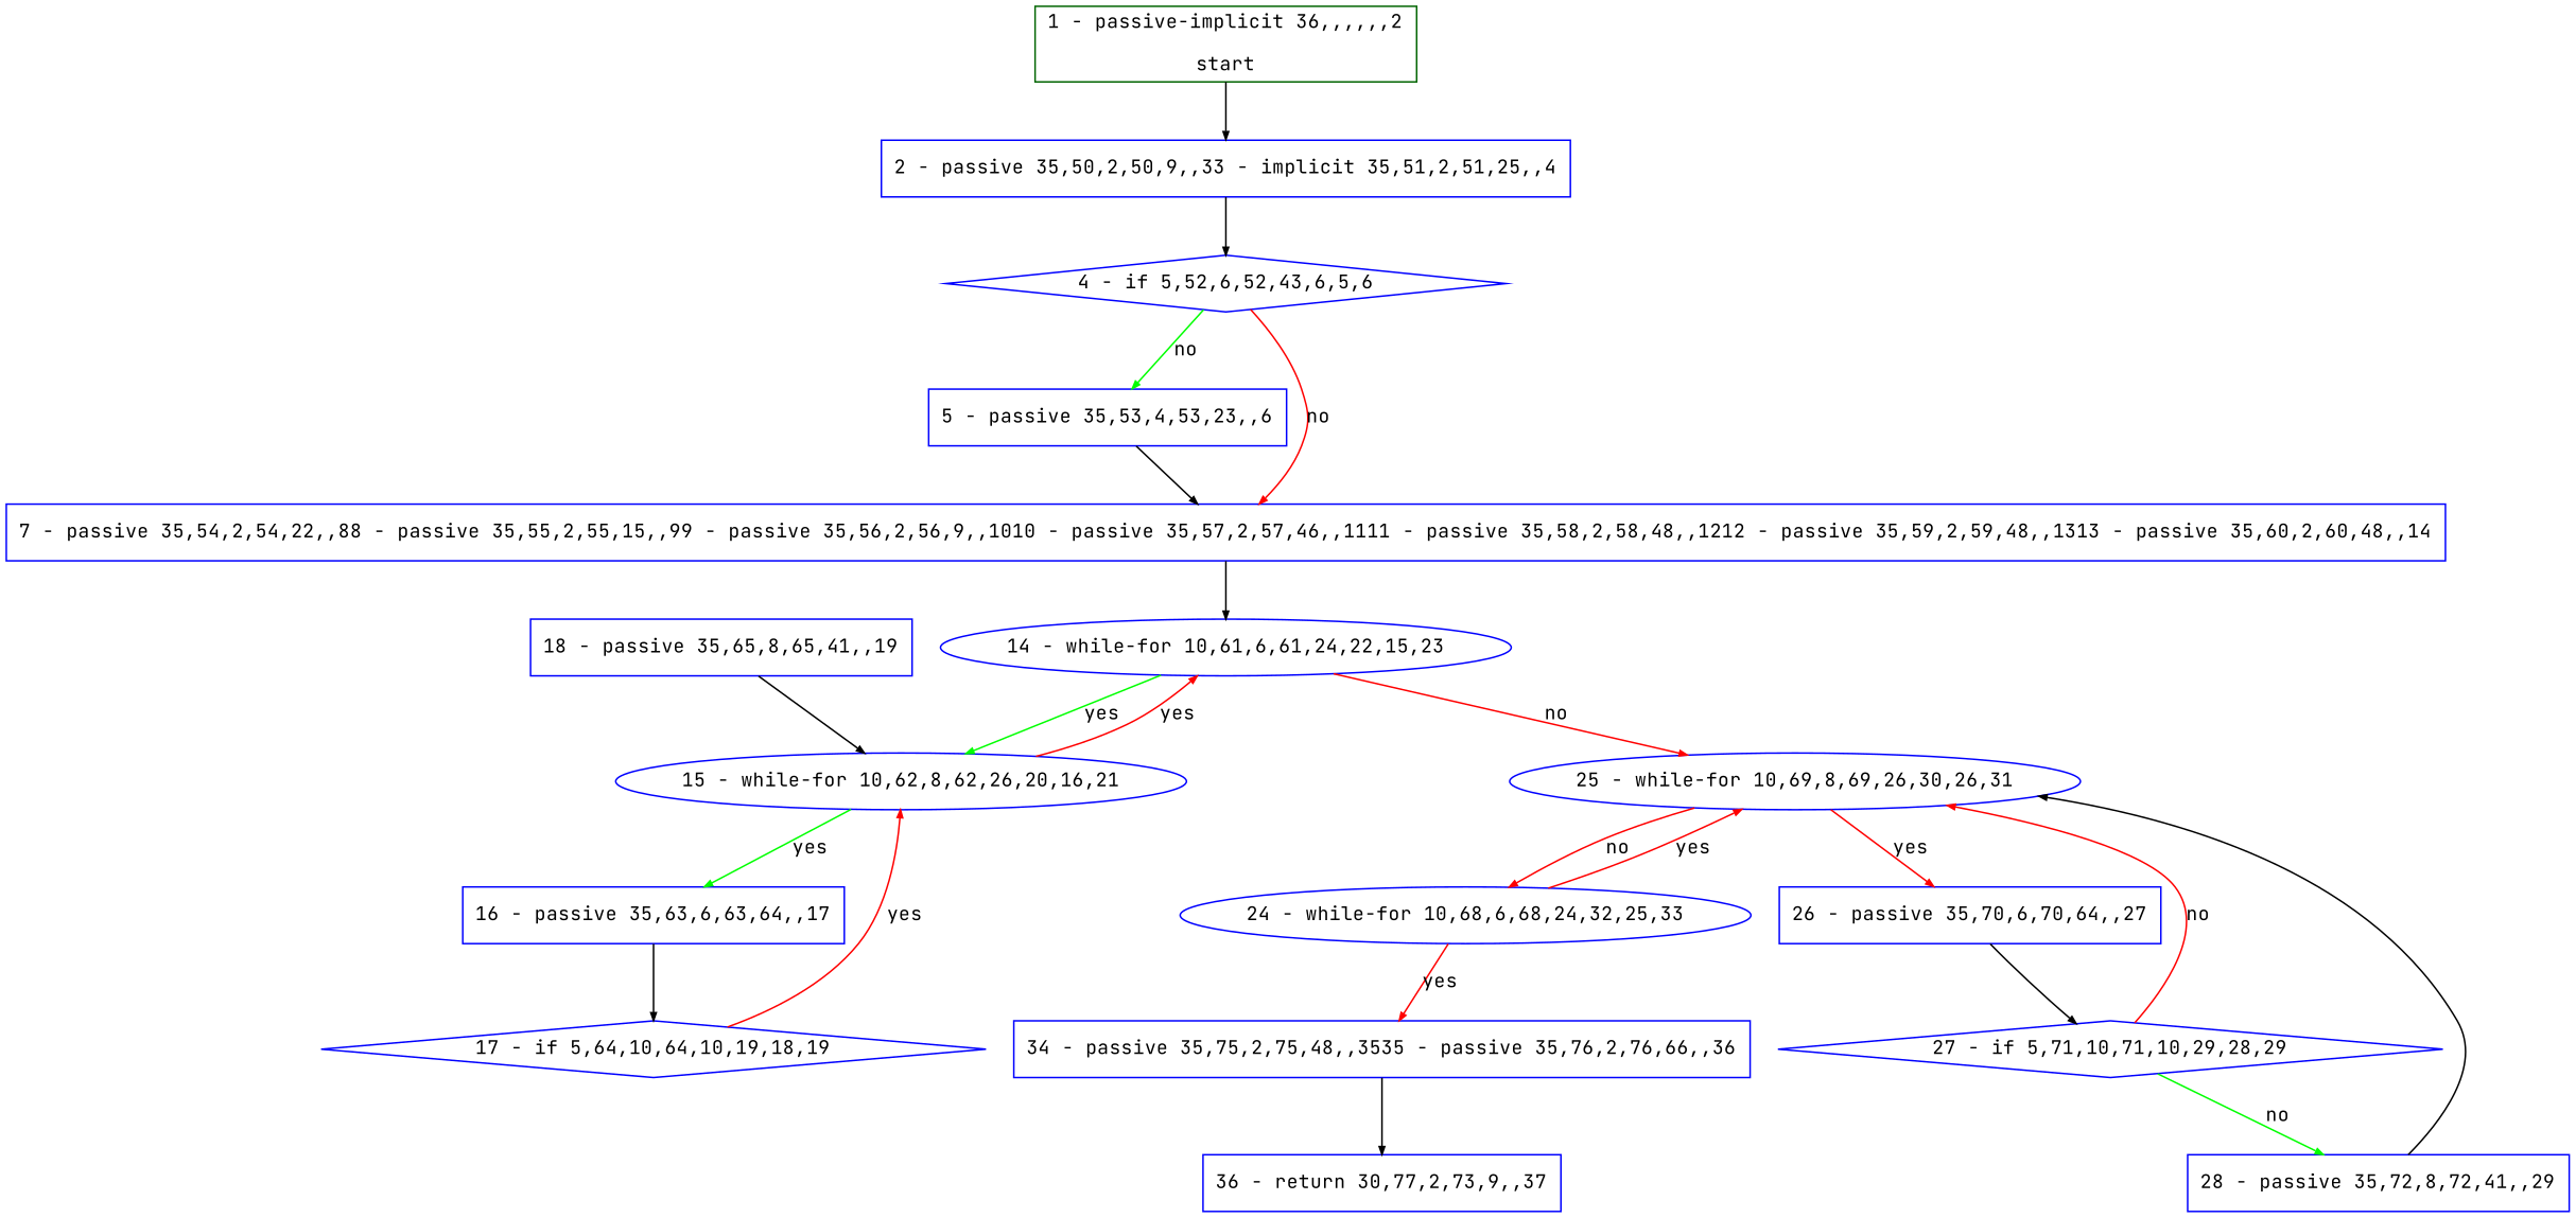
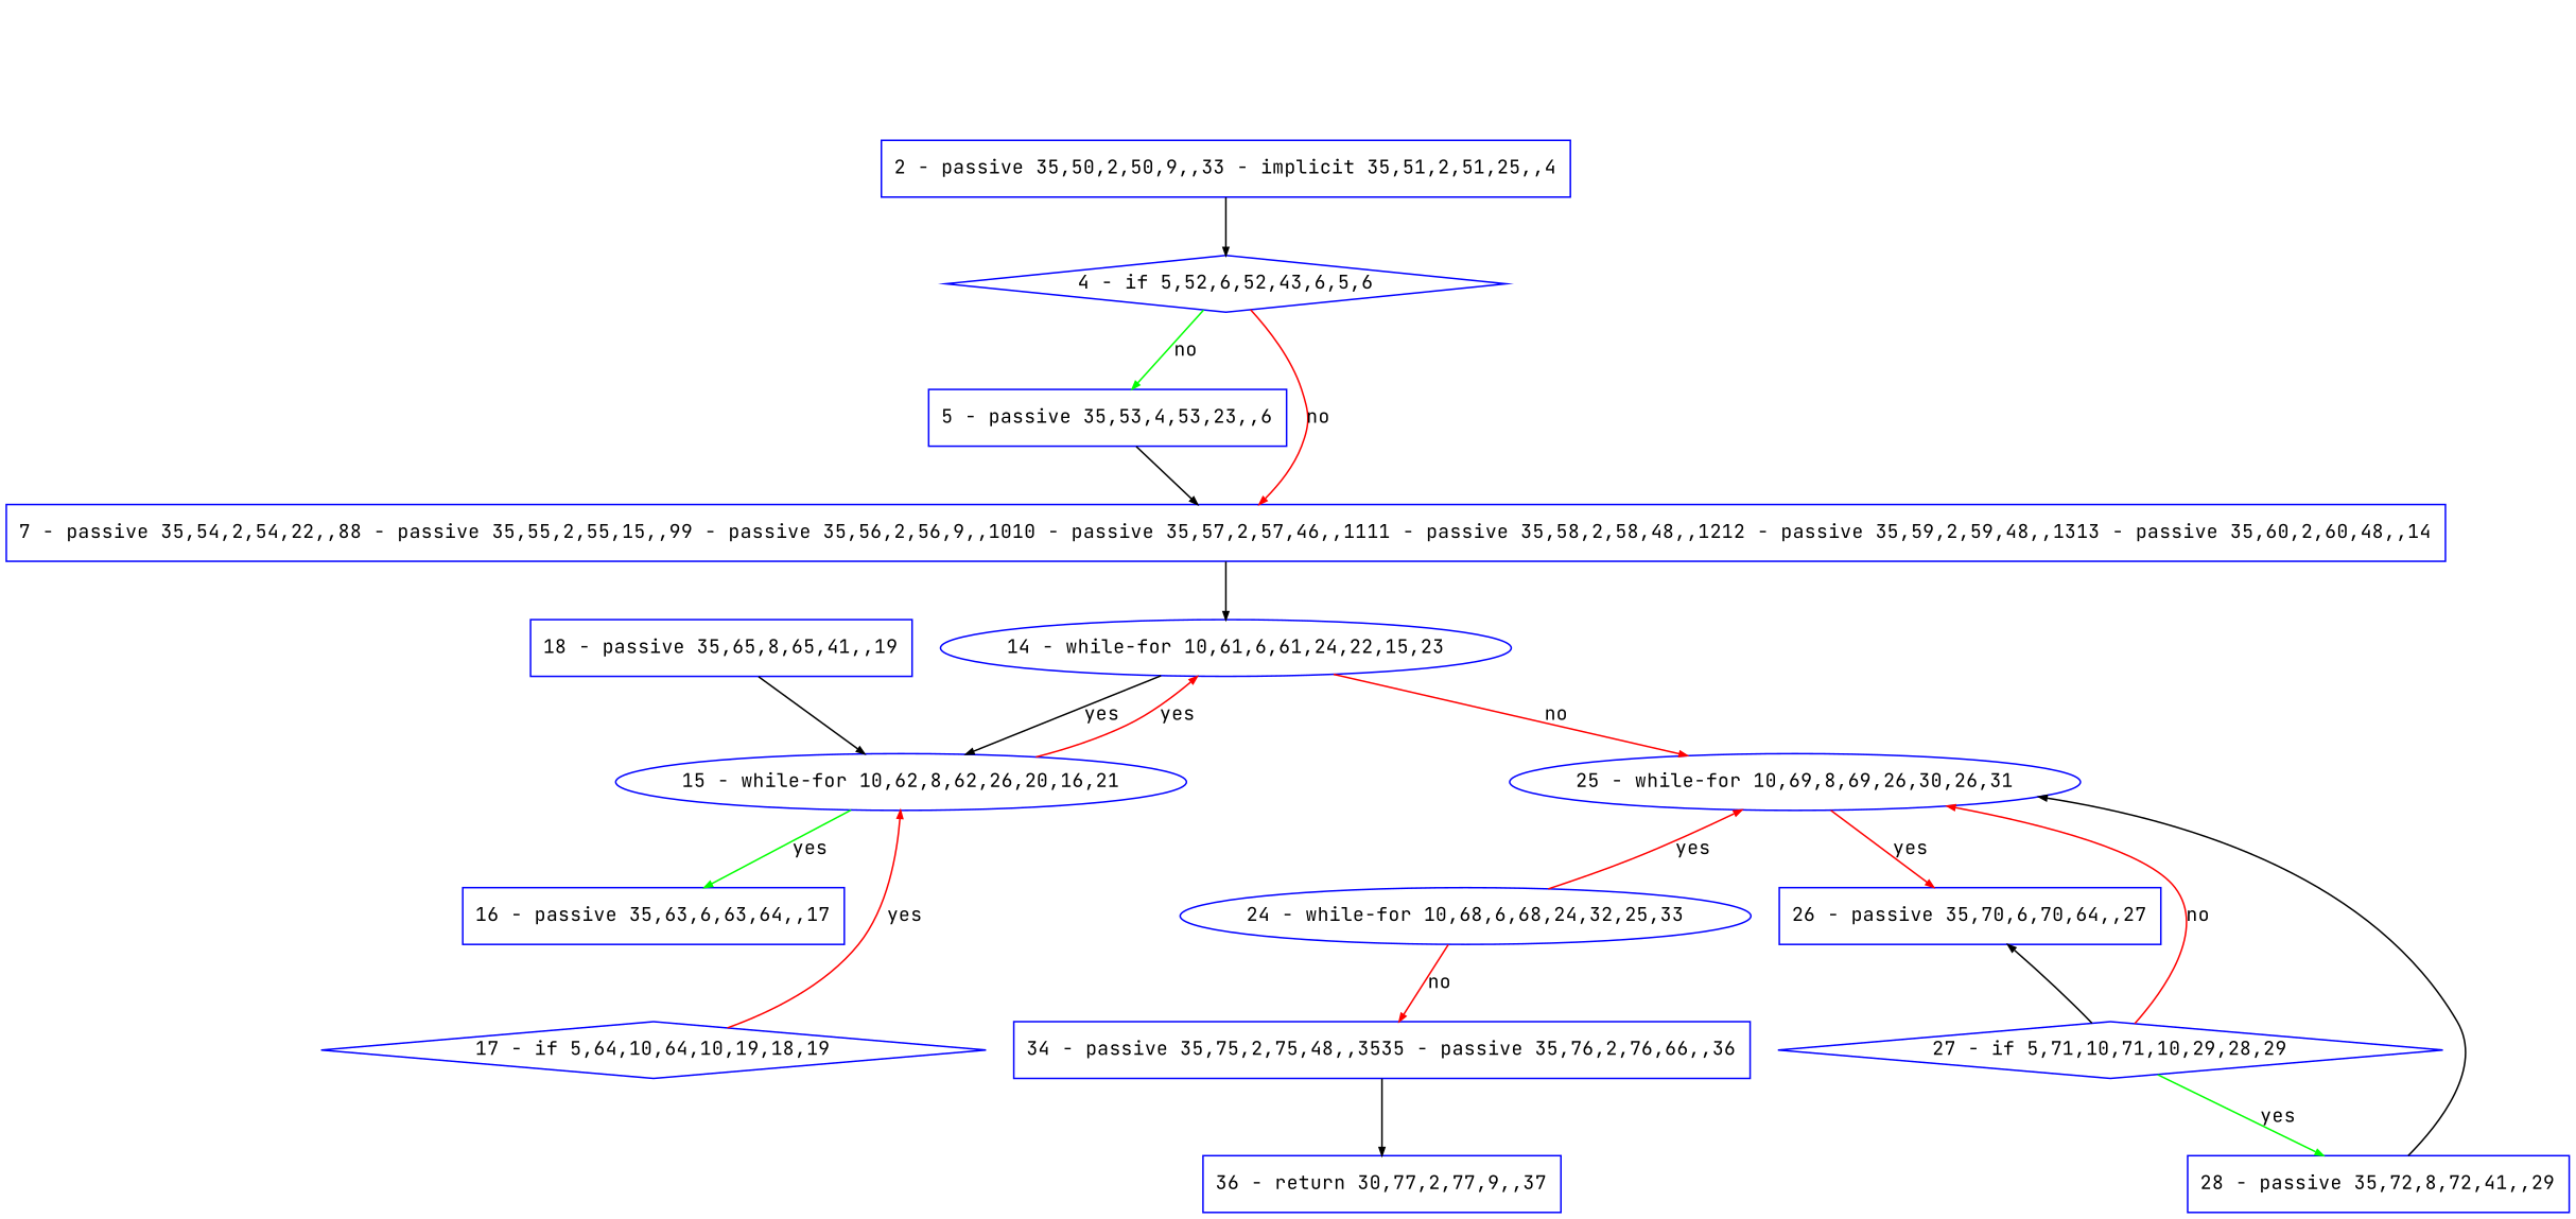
  digraph {
    bgcolor=white
    compound=true
    fillcolor="#FFFFCC"
    fontname="JetBrains Mono"
    fontsize=12
    pack=true
    packmode=clust
    style="rounded,filled"
    node [color="#0000ff" compound=true fillcolor="#ffffff" fixedsize=false fontname="JetBrains Mono" fontsize=12 node_initialized=no shape=box style=filled]
    edge [arrowhead=normal arrowsize=0.5 arrowtail=none color="#000000" compound=true dir=forward fontcolor=black fontname="JetBrains Mono" fontsize=12]
    n1 [label="2 - passive 35,50,2,50,9,,33 - implicit 35,51,2,51,25,,4"]
    n2 [label="4 - if 5,52,6,52,43,6,5,6" shape=diamond]
    n3 [label="5 - passive 35,53,4,53,23,,6"]
    n4 [label="7 - passive 35,54,2,54,22,,88 - passive 35,55,2,55,15,,99 - passive 35,56,2,56,9,,1010 - passive 35,57,2,57,46,,1111 - passive 35,58,2,58,48,,1212 - passive 35,59,2,59,48,,1313 - passive 35,60,2,60,48,,14"]
-   n5 [color="#006400" label="1 - passive-implicit 36,,,,,,2\n\nstart"]
    n6 [label="14 - while-for 10,61,6,61,24,22,15,23" shape=oval]
    n7 [label="15 - while-for 10,62,8,62,26,20,16,21" shape=oval]
    n8 [label="25 - while-for 10,69,8,69,26,30,26,31" shape=oval]
    n9 [label="16 - passive 35,63,6,63,64,,17"]
    n10 [label="24 - while-for 10,68,6,68,24,32,25,33" shape=oval]
    n11 [label="34 - passive 35,75,2,75,48,,3535 - passive 35,76,2,76,66,,36"]
    n12 [label="17 - if 5,64,10,64,10,19,18,19" shape=diamond]
    n13 [label="26 - passive 35,70,6,70,64,,27"]
-   n14 [label="36 - return 30,77,2,73,9,,37"]
+   n14 [label="36 - return 30,77,2,77,9,,37"]
    n15 [label="18 - passive 35,65,8,65,41,,19"]
    n16 [label="27 - if 5,71,10,71,10,29,28,29" shape=diamond]
    n17 [label="28 - passive 35,72,8,72,41,,29"]
    n1 -> n2
    n2 -> n3 [color="#00ff00" label=no]
    n2 -> n4 [color="#ff0000" label=no]
    n3 -> n4
    n4 -> n6
-   n5 -> n1
-   n6 -> n7 [color="#00ff00" label=yes]
+   n6 -> n7 [label=yes]
    n6 -> n8 [color="#ff0000" label=no]
    n7 -> n6 [color="#ff0000" label=yes]
    n7 -> n9 [color="#00ff00" label=yes]
-   n8 -> n10 [color="#ff0000" label=no]
    n8 -> n13 [color="#ff0000" label=yes]
-   n9 -> n12
    n10 -> n8 [color="#ff0000" label=yes]
-   n10 -> n11 [color="#ff0000" label=yes]
+   n10 -> n11 [color="#ff0000" label=no]
    n11 -> n14
    n12 -> n7 [color="#ff0000" label=yes]
-   n13 -> n16
+   n16 -> n13
    n15 -> n7
    n16 -> n8 [color="#ff0000" label=no]
-   n16 -> n17 [color="#00ff00" label=no]
+   n16 -> n17 [color="#00ff00" label=yes]
    n17 -> n8
  }
